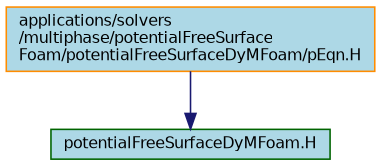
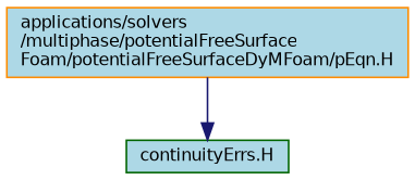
  digraph {
    node [fillcolor=lightblue fontname=Helvetica fontsize=10 shape=record style=filled]
    n1 [color=darkorange fontcolor=black height=0.2 label="applications/solvers\l/multiphase/potentialFreeSurface\lFoam/potentialFreeSurfaceDyMFoam/pEqn.H" width=0.4]
-   n2 [color=darkgreen height=0.2 label="potentialFreeSurfaceDyMFoam.H" width=0.4]
+   n2 [color=darkgreen height=0.2 label="continuityErrs.H" width=0.4]
    n1 -> n2 [color=midnightblue fontname=Helvetica fontsize=10 labelfontname=Helvetica labelfontsize=10 style=solid]
  }
